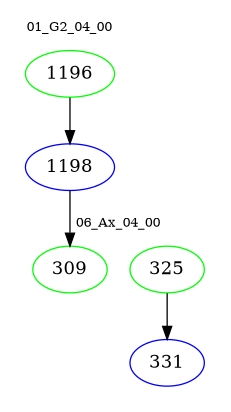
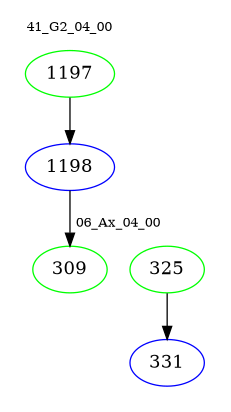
  digraph {
    node [color=green]
    edge [color=black]
    n1 [label=325]
    n2 [label=309]
    n3 [color=blue label=331]
-   n4 [label=1196]
+   n4 [label=1197]
    n5 [color=blue label=1198]
    subgraph cluster_1 {
      color=white
      fontsize=10
      label="06_Ax_04_00"
      n1
      n2
      n3
    }
    subgraph cluster_2 {
      color=white
      fontsize=10
-     label="01_G2_04_00"
+     label="41_G2_04_00"
      n4
      n5
    }
    n1 -> n3
    n4 -> n5
    n5 -> n2
  }
